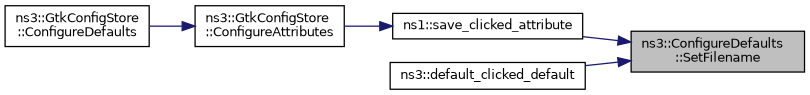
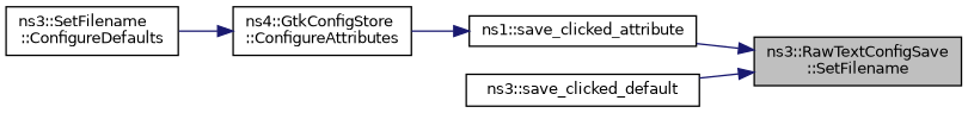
  digraph {
    rankdir=RL
    node [color=black fillcolor=white fontname=Helvetica fontsize=10 shape=record style=filled]
    edge [color=midnightblue dir=back fontname=Helvetica fontsize=10 labelfontname=Helvetica labelfontsize=10 style=solid]
-   n1 [fillcolor=grey75 fontcolor=black height=0.2 label="ns3::ConfigureDefaults\l::SetFilename" width=0.4]
+   n1 [fillcolor=grey75 fontcolor=black height=0.2 label="ns3::RawTextConfigSave\l::SetFilename" width=0.4]
    n2 [height=0.2 label="ns1::save_clicked_attribute" width=0.4]
-   n3 [height=0.2 label="ns3::default_clicked_default" width=0.4]
-   n4 [height=0.2 label="ns3::GtkConfigStore\l::ConfigureAttributes" width=0.4]
-   n5 [height=0.2 label="ns3::GtkConfigStore\l::ConfigureDefaults" width=0.4]
+   n3 [height=0.2 label="ns3::save_clicked_default" width=0.4]
+   n4 [height=0.2 label="ns4::GtkConfigStore\l::ConfigureAttributes" width=0.4]
+   n5 [height=0.2 label="ns3::SetFilename\l::ConfigureDefaults" width=0.4]
    n1 -> n2
    n1 -> n3
    n2 -> n4
    n4 -> n5
  }
